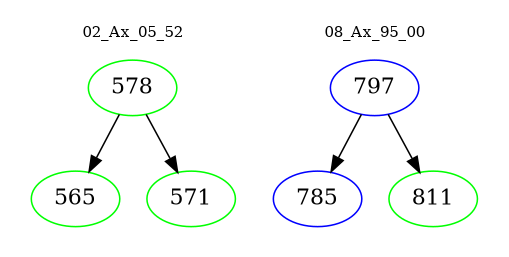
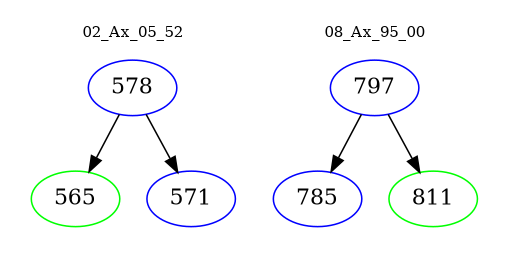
  digraph {
    node [color=blue]
    edge [color=black]
-   n1 [color=green label=578]
+   n1 [label=578]
    n2 [color=green label=565]
-   n3 [color=green label=571]
+   n3 [label=571]
    n4 [label=797]
    n5 [label=785]
    n6 [color=green label=811]
    subgraph cluster_1 {
      color=white
      fontsize=10
      label="02_Ax_05_52"
      n1
      n2
      n3
    }
    subgraph cluster_2 {
      color=white
      fontsize=10
      label="08_Ax_95_00"
      n4
      n5
      n6
    }
    n1 -> n2
    n1 -> n3
    n4 -> n5
    n4 -> n6
  }
